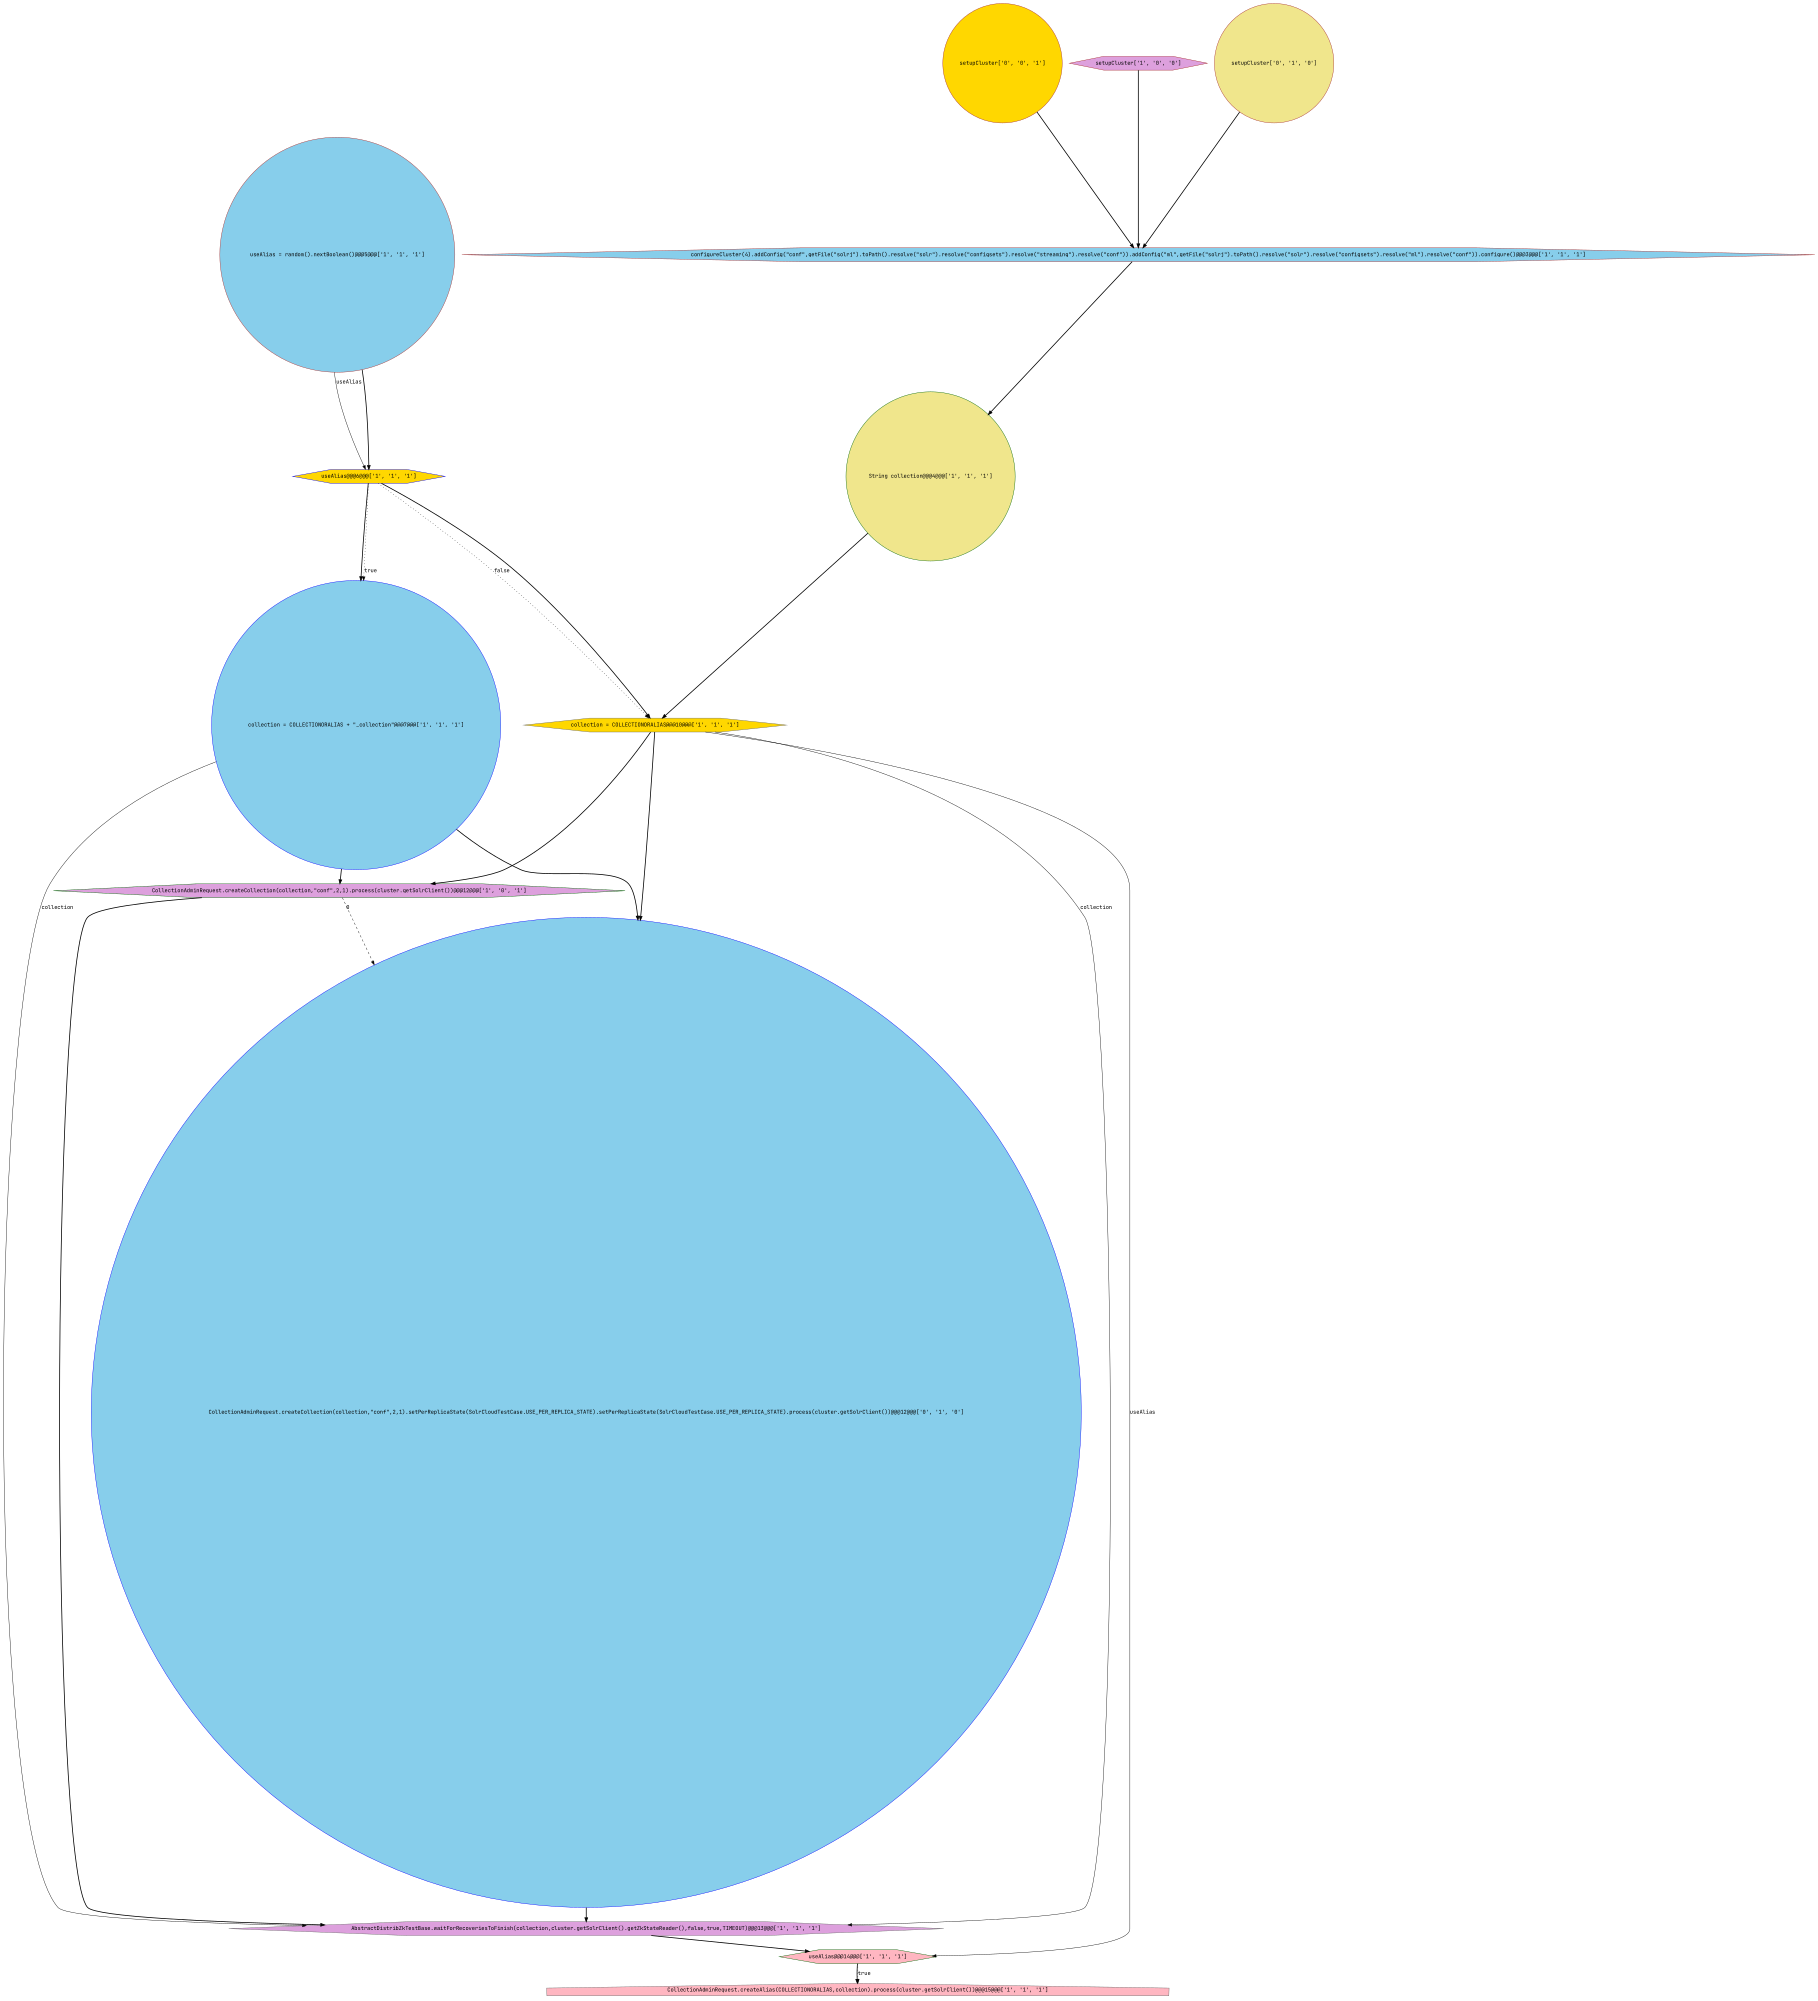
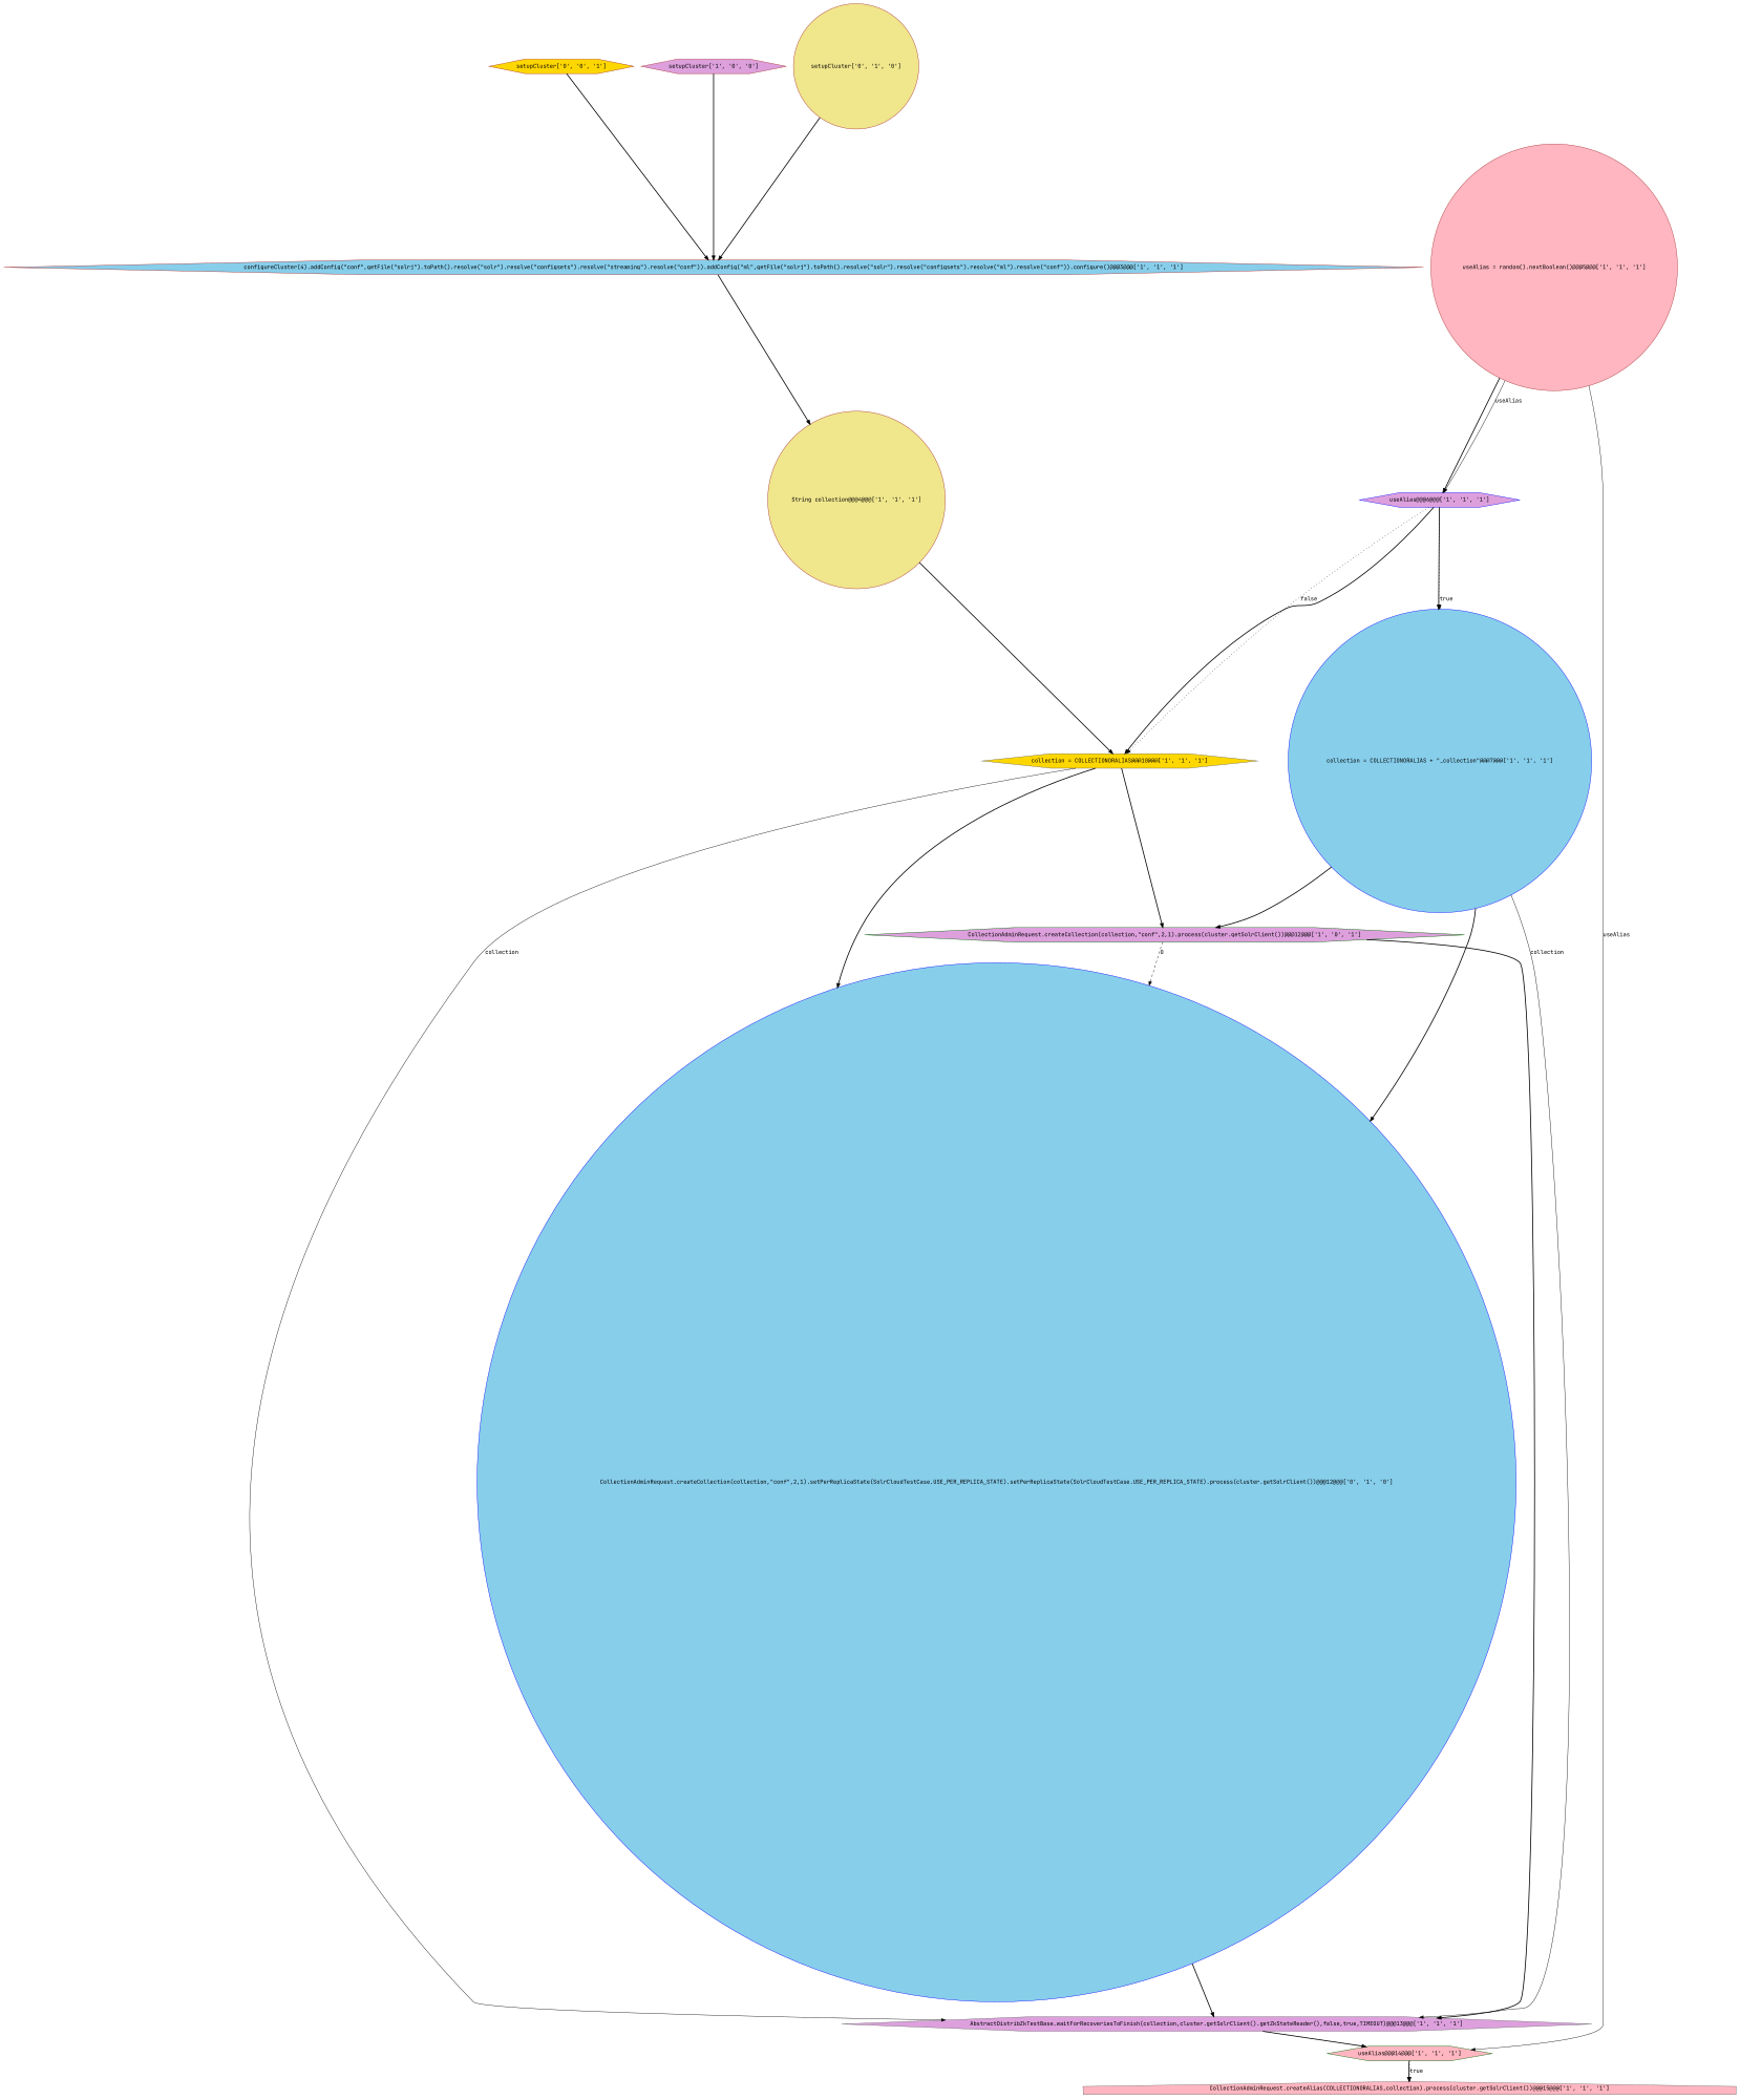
  digraph {
    fontname="JetBrains Mono"
    node [color=brown fillcolor=skyblue fontname="JetBrains Mono" shape=hexagon style=filled]
    edge [fontname="JetBrains Mono" style=bold]
    n1 [color=gray40 fillcolor=plum label="AbstractDistribZkTestBase.waitForRecoveriesToFinish(collection,cluster.getSolrClient().getZkStateReader(),false,true,TIMEOUT)@@@13@@@['1', '1', '1']"]
    n2 [color=darkgreen fillcolor=lightpink label="useAlias@@@14@@@['1', '1', '1']"]
    n3 [color=gray40 fillcolor=lightpink label="CollectionAdminRequest.createAlias(COLLECTIONORALIAS,collection).process(cluster.getSolrClient())@@@15@@@['1', '1', '1']" shape=house]
    n4 [color=gray40 fillcolor=gold label="collection = COLLECTIONORALIAS@@@10@@@['1', '1', '1']"]
    n5 [color=blue label="CollectionAdminRequest.createCollection(collection,\"conf\",2,1).setPerReplicaState(SolrCloudTestCase.USE_PER_REPLICA_STATE).setPerReplicaState(SolrCloudTestCase.USE_PER_REPLICA_STATE).process(cluster.getSolrClient())@@@12@@@['0', '1', '0']" shape=circle]
    n6 [color=darkgreen fillcolor=plum label="CollectionAdminRequest.createCollection(collection,\"conf\",2,1).process(cluster.getSolrClient())@@@12@@@['1', '0', '1']"]
-   n7 [fillcolor=gold label="setupCluster['0', '0', '1']" shape=circle]
+   n7 [fillcolor=gold label="setupCluster['0', '0', '1']"]
    n8 [label="configureCluster(4).addConfig(\"conf\",getFile(\"solrj\").toPath().resolve(\"solr\").resolve(\"configsets\").resolve(\"streaming\").resolve(\"conf\")).addConfig(\"ml\",getFile(\"solrj\").toPath().resolve(\"solr\").resolve(\"configsets\").resolve(\"ml\").resolve(\"conf\")).configure()@@@3@@@['1', '1', '1']"]
-   n9 [color=darkgreen fillcolor=khaki label="String collection@@@4@@@['1', '1', '1']" shape=circle]
-   n10 [label="useAlias = random().nextBoolean()@@@5@@@['1', '1', '1']" shape=circle]
-   n11 [color=blue fillcolor=gold label="useAlias@@@6@@@['1', '1', '1']"]
+   n9 [fillcolor=khaki label="String collection@@@4@@@['1', '1', '1']" shape=circle]
+   n10 [fillcolor=lightpink label="useAlias = random().nextBoolean()@@@5@@@['1', '1', '1']" shape=circle]
+   n11 [color=blue fillcolor=plum label="useAlias@@@6@@@['1', '1', '1']"]
    n12 [color=blue label="collection = COLLECTIONORALIAS + \"_collection\"@@@7@@@['1', '1', '1']" shape=circle]
    n13 [fillcolor=plum label="setupCluster['1', '0', '0']"]
    n14 [fillcolor=khaki label="setupCluster['0', '1', '0']" shape=circle]
    n1 -> n2
    n2 -> n3
    n2 -> n3 [label=true style=dotted]
    n4 -> n1 [label=collection style=solid]
    n4 -> n5
    n4 -> n6
    n5 -> n1
    n6 -> n1
    n6 -> n5 [label=0 style=dashed]
    n7 -> n8
    n8 -> n9
    n9 -> n4
-   n4 -> n2 [label=useAlias style=solid]
+   n10 -> n2 [label=useAlias style=solid]
    n10 -> n11
    n10 -> n11 [label=useAlias style=solid]
    n11 -> n4 [label=false style=dotted]
    n11 -> n4
    n11 -> n12
    n11 -> n12 [label=true style=dotted]
    n12 -> n1 [label=collection style=solid]
    n12 -> n5
    n12 -> n6
    n13 -> n8
    n14 -> n8
  }
